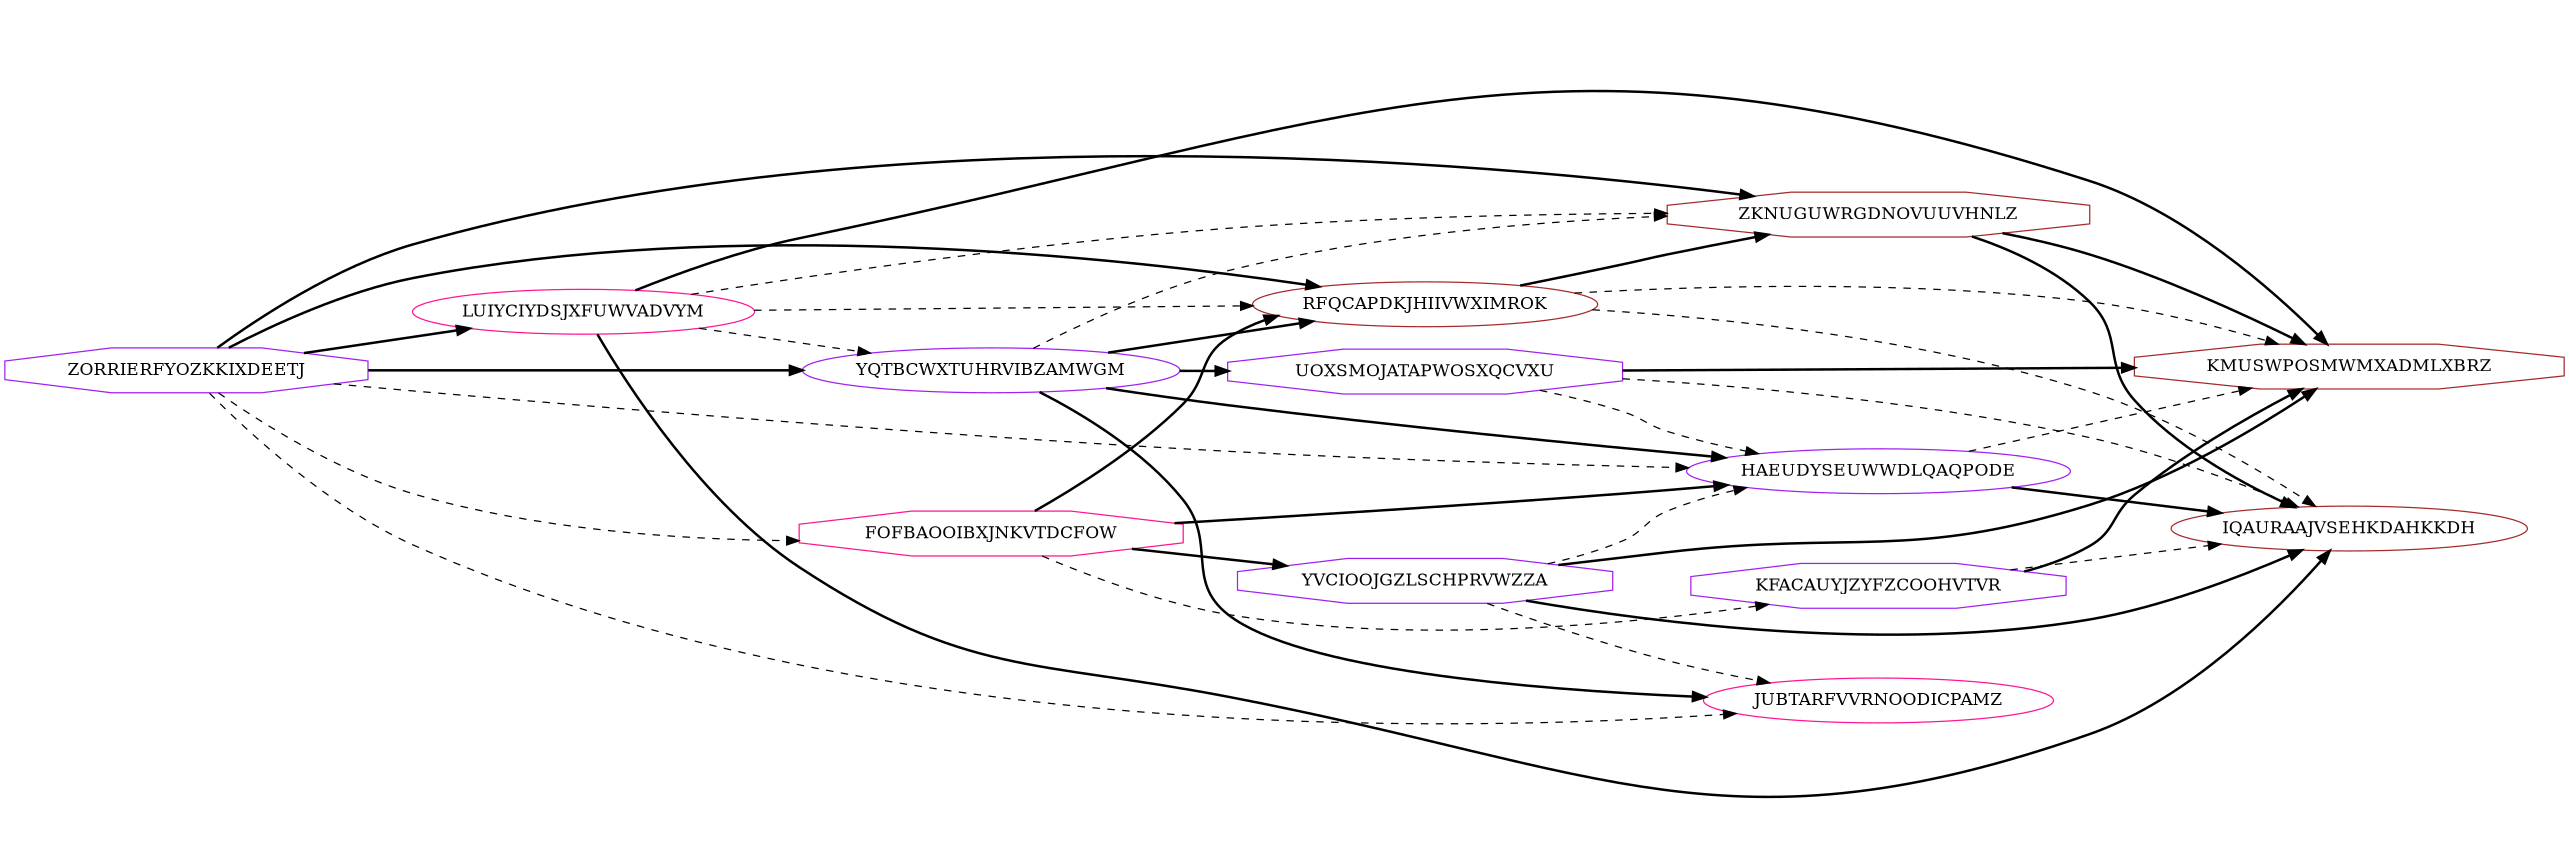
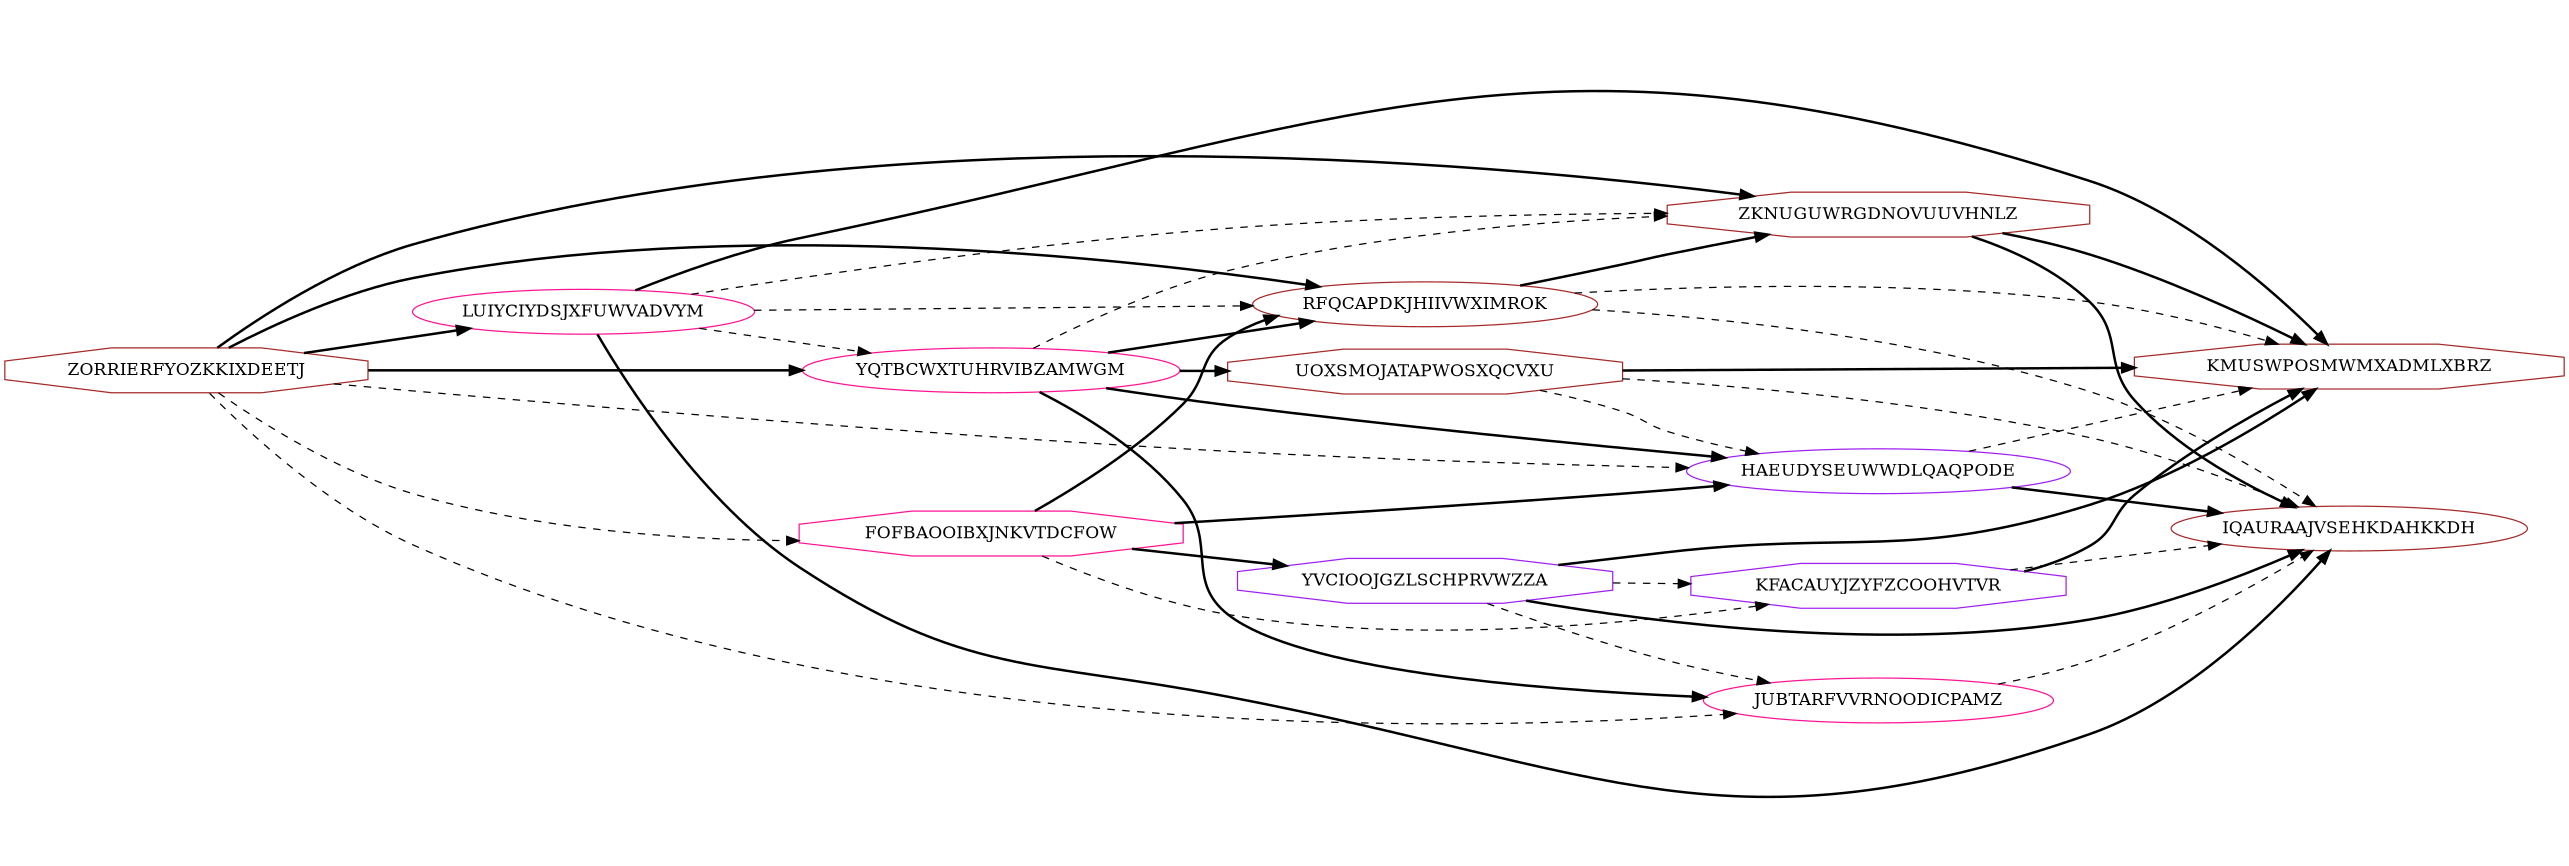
  digraph {
    rankdir=LR
    node [Weight=20 color=brown shape=octagon]
    edge [Weight=19 style=bold]
    FOFBAOOIBXJNKVTDCFOW [Weight=13 color=deeppink]
-   ZORRIERFYOZKKIXDEETJ [color=purple]
+   ZORRIERFYOZKKIXDEETJ
    LUIYCIYDSJXFUWVADVYM [color=deeppink shape=ellipse]
-   YQTBCWXTUHRVIBZAMWGM [Weight=15 color=purple shape=ellipse]
+   YQTBCWXTUHRVIBZAMWGM [Weight=15 color=deeppink shape=ellipse]
    RFQCAPDKJHIIVWXIMROK [Weight=16 shape=ellipse]
    ZKNUGUWRGDNOVUUVHNLZ [Weight=16]
    HAEUDYSEUWWDLQAQPODE [Weight=11 color=purple shape=ellipse]
    JUBTARFVVRNOODICPAMZ [Weight=13 color=deeppink shape=ellipse]
    YVCIOOJGZLSCHPRVWZZA [Weight=14 color=purple]
    KFACAUYJZYFZCOOHVTVR [Weight=16 color=purple]
    KMUSWPOSMWMXADMLXBRZ [Weight=17]
    IQAURAAJVSEHKDAHKKDH [Weight=14 shape=ellipse]
-   UOXSMOJATAPWOSXQCVXU [color=purple]
+   UOXSMOJATAPWOSXQCVXU
    FOFBAOOIBXJNKVTDCFOW -> RFQCAPDKJHIIVWXIMROK [Weight=15]
    FOFBAOOIBXJNKVTDCFOW -> HAEUDYSEUWWDLQAQPODE
    FOFBAOOIBXJNKVTDCFOW -> YVCIOOJGZLSCHPRVWZZA [Weight=15]
    FOFBAOOIBXJNKVTDCFOW -> KFACAUYJZYFZCOOHVTVR [Weight=14 style=dashed]
    ZORRIERFYOZKKIXDEETJ -> FOFBAOOIBXJNKVTDCFOW [Weight=20 style=dashed]
    ZORRIERFYOZKKIXDEETJ -> LUIYCIYDSJXFUWVADVYM [Weight=17]
    ZORRIERFYOZKKIXDEETJ -> YQTBCWXTUHRVIBZAMWGM [Weight=13]
    ZORRIERFYOZKKIXDEETJ -> RFQCAPDKJHIIVWXIMROK [Weight=13]
    ZORRIERFYOZKKIXDEETJ -> ZKNUGUWRGDNOVUUVHNLZ
    ZORRIERFYOZKKIXDEETJ -> HAEUDYSEUWWDLQAQPODE [Weight=18 style=dashed]
    ZORRIERFYOZKKIXDEETJ -> JUBTARFVVRNOODICPAMZ [Weight=20 style=dashed]
    LUIYCIYDSJXFUWVADVYM -> YQTBCWXTUHRVIBZAMWGM [Weight=13 style=dashed]
    LUIYCIYDSJXFUWVADVYM -> RFQCAPDKJHIIVWXIMROK [Weight=20 style=dashed]
    LUIYCIYDSJXFUWVADVYM -> ZKNUGUWRGDNOVUUVHNLZ [Weight=13 style=dashed]
    LUIYCIYDSJXFUWVADVYM -> KMUSWPOSMWMXADMLXBRZ [Weight=10]
    LUIYCIYDSJXFUWVADVYM -> IQAURAAJVSEHKDAHKKDH
    YQTBCWXTUHRVIBZAMWGM -> RFQCAPDKJHIIVWXIMROK [Weight=12]
    YQTBCWXTUHRVIBZAMWGM -> ZKNUGUWRGDNOVUUVHNLZ [style=dashed]
    YQTBCWXTUHRVIBZAMWGM -> HAEUDYSEUWWDLQAQPODE [Weight=10]
    YQTBCWXTUHRVIBZAMWGM -> JUBTARFVVRNOODICPAMZ [Weight=13]
    YQTBCWXTUHRVIBZAMWGM -> UOXSMOJATAPWOSXQCVXU [Weight=17]
    RFQCAPDKJHIIVWXIMROK -> ZKNUGUWRGDNOVUUVHNLZ [Weight=15]
    RFQCAPDKJHIIVWXIMROK -> KMUSWPOSMWMXADMLXBRZ [Weight=18 style=dashed]
    RFQCAPDKJHIIVWXIMROK -> IQAURAAJVSEHKDAHKKDH [Weight=10 style=dashed]
    ZKNUGUWRGDNOVUUVHNLZ -> KMUSWPOSMWMXADMLXBRZ [Weight=17]
    ZKNUGUWRGDNOVUUVHNLZ -> IQAURAAJVSEHKDAHKKDH [Weight=10]
    HAEUDYSEUWWDLQAQPODE -> KMUSWPOSMWMXADMLXBRZ [style=dashed]
    HAEUDYSEUWWDLQAQPODE -> IQAURAAJVSEHKDAHKKDH
-   YVCIOOJGZLSCHPRVWZZA -> HAEUDYSEUWWDLQAQPODE [Weight=10 style=dashed]
+   JUBTARFVVRNOODICPAMZ -> IQAURAAJVSEHKDAHKKDH [Weight=15 style=dashed]
+   YVCIOOJGZLSCHPRVWZZA -> KFACAUYJZYFZCOOHVTVR [Weight=10 style=dashed]
    YVCIOOJGZLSCHPRVWZZA -> JUBTARFVVRNOODICPAMZ [Weight=16 style=dashed]
    YVCIOOJGZLSCHPRVWZZA -> KMUSWPOSMWMXADMLXBRZ
    YVCIOOJGZLSCHPRVWZZA -> IQAURAAJVSEHKDAHKKDH [Weight=15]
    KFACAUYJZYFZCOOHVTVR -> KMUSWPOSMWMXADMLXBRZ [Weight=15]
    KFACAUYJZYFZCOOHVTVR -> IQAURAAJVSEHKDAHKKDH [Weight=12 style=dashed]
    UOXSMOJATAPWOSXQCVXU -> HAEUDYSEUWWDLQAQPODE [Weight=17 style=dashed]
    UOXSMOJATAPWOSXQCVXU -> KMUSWPOSMWMXADMLXBRZ [Weight=20]
    UOXSMOJATAPWOSXQCVXU -> IQAURAAJVSEHKDAHKKDH [Weight=11 style=dashed]
  }
